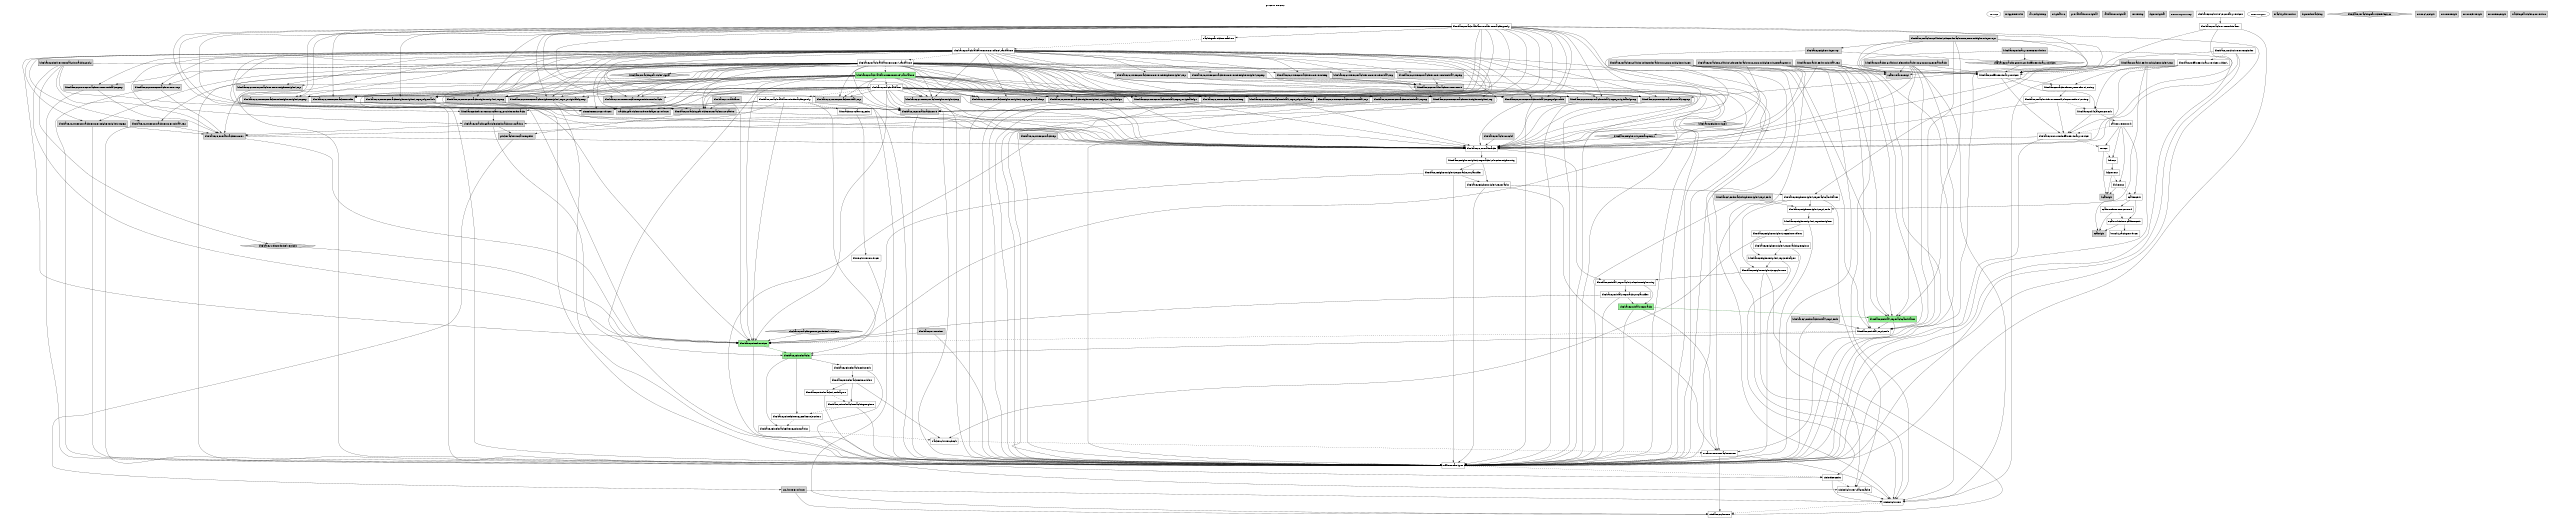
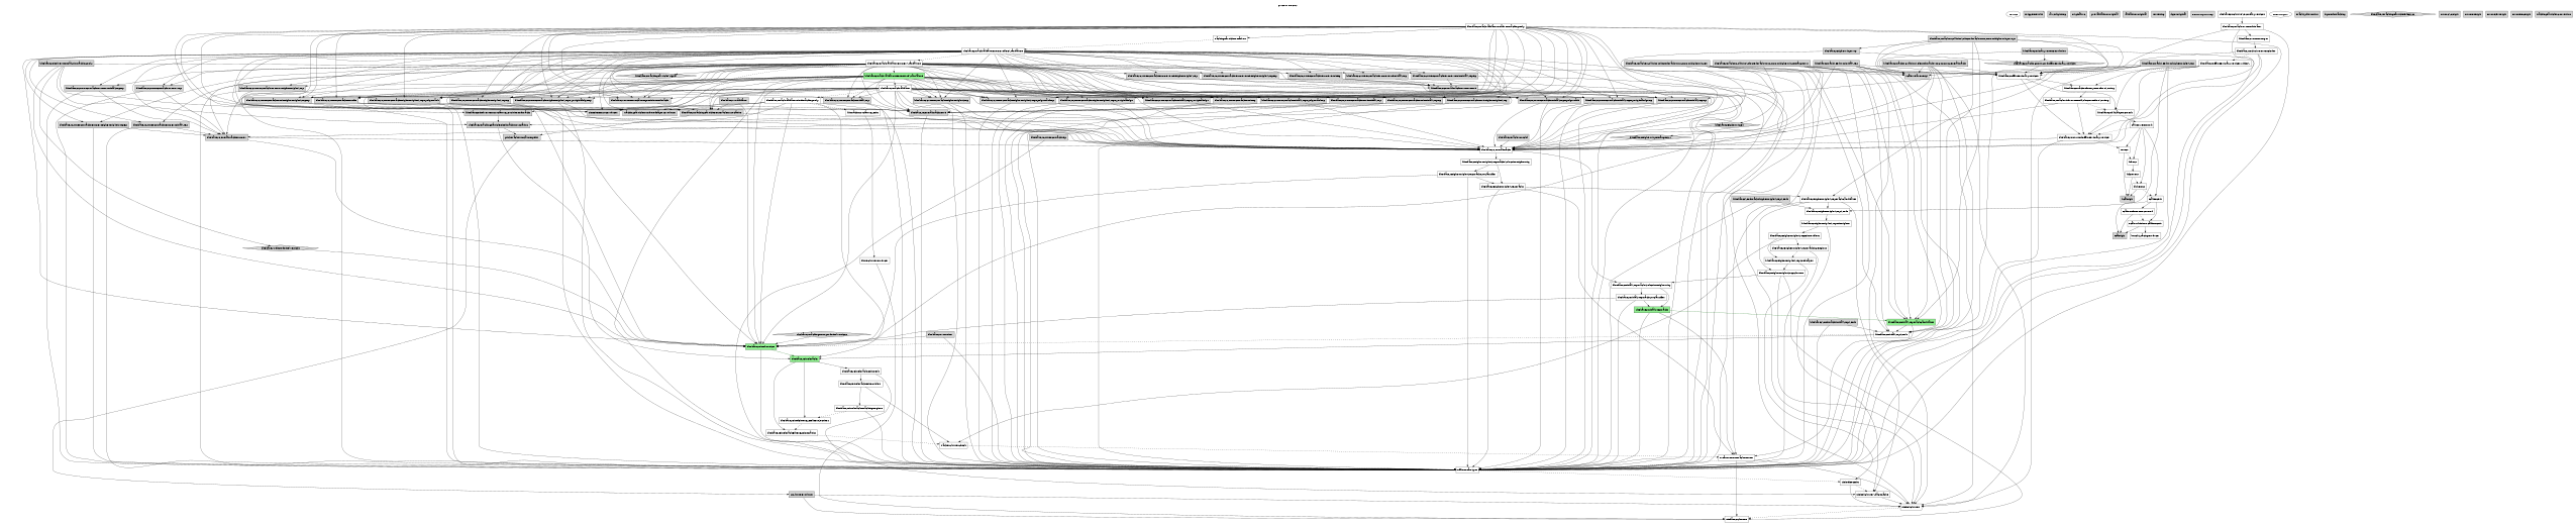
  digraph {
    label="process RECO2"
    labelloc=top
    node [color=black fillcolor=lightgrey shape=box style=filled]
    n1 [fillcolor=white label=source shape=oval]
    n2 [label=TriggerResults shape=note]
    n3 [label=raw2digi_step]
    n4 [label=original_v6]
    n5 [label=prevalidation_original]
    n6 [label=validation_original]
    n7 [label=vertexing]
    n8 [label=dqm_original]
    n9 [label=DQMoutput_step]
    n10 [fillcolor=white label=siPhase2Clusters]
    n11 [fillcolor=white label=siPixelClusters]
    n12 [fillcolor=white label=siPixelClusterShapeCache]
    n13 [fillcolor=white label=siPixelRecHits]
    n14 [fillcolor=white label=offlineBeamSpot]
    n15 [fillcolor=white label=MeasurementTrackerEvent]
    n16 [fillcolor=white label=trackerClusterCheck]
    n17 [fillcolor=white label=hltPhase2PixelTrackFilterByKinematics]
    n18 [fillcolor=white label=hltPhase2PixelFitterByHelixProjections]
    n19 [fillcolor=white label=hltPhase2PixelTracksTrackingRegions]
-   n20 [fillcolor=white label=hltPhase2PixelTracksSeedLayers]
    n21 [fillcolor=white label=hltPhase2PixelTracksHitDoublets]
    n22 [fillcolor=white label=hltPhase2PixelTracksHitSeeds]
    n23 [fillcolor=lightgreen label=hltPhase2PixelTracks]
    n24 [fillcolor=lightgreen label=hltPhase2PixelVertices]
    n25 [fillcolor=white label=hltPhase2InitialStepSeeds]
    n26 [fillcolor=lightgreen label=hltPhase2InitialStepTrackCandidates]
    n27 [fillcolor=lightgreen label=hltPhase2InitialStepTracks]
    n28 [fillcolor=white label=hltPhase2InitialStepTrackCutClassifier]
    n29 [fillcolor=white label=hltPhase2InitialStepTracksSelectionHighPurity]
    n30 [fillcolor=white label=hltPhase2HighPtTripletStepClusters]
    n31 [fillcolor=white label=hltPhase2HighPtTripletStepSeedLayers]
    n32 [fillcolor=white label=hltPhase2HighPtTripletStepTrackingRegions]
    n33 [fillcolor=white label=hltPhase2HighPtTripletStepHitDoublets]
    n34 [fillcolor=white label=hltPhase2HighPtTripletStepHitTriplets]
    n35 [fillcolor=white label=hltPhase2HighPtTripletStepSeeds]
    n36 [fillcolor=white label=hltPhase2HighPtTripletStepTrackCandidates]
    n37 [fillcolor=white label=hltPhase2HighPtTripletStepTracks]
    n38 [fillcolor=white label=hltPhase2HighPtTripletStepTrackCutClassifier]
    n39 [fillcolor=white label=hltPhase2HighPtTripletStepTracksSelectionHighPurity]
    n40 [fillcolor=white label=hltPhase2GeneralTracks]
    n41 [fillcolor=white label=hltTPClusterProducer]
    n42 [fillcolor=white label=hltTrackAssociatorByHits]
    n43 [fillcolor=white label=hltPhase2TrackValidatorPixelTrackingOnly]
    n44 [label=hltPhase2PixelVertexAssociatorByPositionAndTracks]
    n45 [label=hltPhase2TrackingParticlePixelTrackAsssociation]
    n46 [label=simHitTPAssocProducer]
    n47 [label=trackingParticleNumberOfLayersProducer]
    n48 [label=quickTrackAssociatorByHits]
    n49 [fillcolor=white label=hltPhase2TrackValidator]
    n50 [label=hltPhase2CutsRecoTracksBtvLike]
    n51 [label=hltPhase2CutsRecoTracksHighPtTripletStep]
    n52 [label=hltPhase2CutsRecoTracksHighPtTripletStepByAlgoMask]
    n53 [label=hltPhase2CutsRecoTracksHighPtTripletStepByAlgoMaskHp]
    n54 [label=hltPhase2CutsRecoTracksHighPtTripletStepByOriginalAlgo]
    n55 [label=hltPhase2CutsRecoTracksHighPtTripletStepByOriginalAlgoHp]
    n56 [label=hltPhase2CutsRecoTracksHighPtTripletStepHp]
    n57 [label=hltPhase2CutsRecoTracksInitialStep]
    n58 [label=hltPhase2CutsRecoTracksInitialStepByAlgoMask]
    n59 [label=hltPhase2CutsRecoTracksInitialStepByAlgoMaskHp]
    n60 [label=hltPhase2CutsRecoTracksInitialStepByOriginalAlgo]
    n61 [label=hltPhase2CutsRecoTracksInitialStepByOriginalAlgoHp]
    n62 [label=hltPhase2CutsRecoTracksInitialStepHp]
    n63 [label=hltPhase2CutsRecoTracksPt09HighPtTripletStep]
    n64 [label=hltPhase2CutsRecoTracksPt09HighPtTripletStepHp]
    n65 [label=hltPhase2CutsRecoTracksPt09Hp]
    n66 [label=hltPhase2CutsRecoTracksPt09InitialStep]
    n67 [label=hltPhase2CutsRecoTracksPt09InitialStepHp]
    n68 [label=hltPhase2GeneralTracksPt09]
    n69 [label=hltPhase2TrackingParticleRecoTrackAsssociation]
    n70 [label=hltPhase2VertexAssociatorByPositionAndTracks]
    n71 [fillcolor=lightgreen label=hltPhase2TrackValidatorTPPtLess09Standalone]
    n72 [fillcolor=white label=hltPhase2TrackValidatorFromPVStandalone]
    n73 [label=hltPhase2CutsRecoTracksFromPVHighPtTripletStep]
    n74 [label=hltPhase2CutsRecoTracksFromPVHighPtTripletStepHp]
    n75 [label=hltPhase2CutsRecoTracksFromPVHp]
    n76 [label=hltPhase2CutsRecoTracksFromPVInitialStep]
    n77 [label=hltPhase2CutsRecoTracksFromPVInitialStepHp]
    n78 [label=hltPhase2CutsRecoTracksFromPVPt09HighPtTripletStep]
    n79 [label=hltPhase2CutsRecoTracksFromPVPt09HighPtTripletStepHp]
    n80 [label=hltPhase2CutsRecoTracksFromPVPt09Hp]
    n81 [label=hltPhase2CutsRecoTracksFromPVPt09InitialStep]
    n82 [label=hltPhase2CutsRecoTracksFromPVPt09InitialStepHp]
    n83 [label=hltPhase2GeneralTracksFromPV]
    n84 [label=hltPhase2GeneralTracksFromPVPt09]
    n85 [label=hltPhase2TrackingParticlesSignal shape=diamond]
    n86 [fillcolor=white label=hltPhase2TrackValidatorFromPVAllTPStandalone]
    n87 [fillcolor=white label=trackingParticlesBHadron]
    n88 [fillcolor=white label=hltPhase2TrackValidatorBHadronTrackingOnly]
    n89 [fillcolor=white label=bunchSpacingProducer]
    n90 [fillcolor=white label=ecalMultiFitUncalibRecHit]
    n91 [label=ecalDigis]
    n92 [fillcolor=white label=ecalDetIdToBeRecovered]
    n93 [fillcolor=white label=ecalRecHit]
    n94 [fillcolor=white label=hbhereco]
    n95 [label=hcalDigis]
    n96 [fillcolor=white label=hfprereco]
    n97 [fillcolor=white label=hfreco]
    n98 [fillcolor=white label=horeco]
    n99 [fillcolor=white label=hltPhase2UnsortedOfflinePrimaryVertices]
    n100 [fillcolor=white label=caloTowerForTrk]
    n101 [fillcolor=white label=hltPhase2Ak4CaloJetsForTrk]
    n102 [fillcolor=white label=hltPhase2TrackWithVertexRefSelectorBeforeSorting]
    n103 [fillcolor=white label=hltPhase2TrackRefsForJetsBeforeSorting]
    n104 [fillcolor=white label=hltPhase2OfflinePrimaryVertices]
    n105 [fillcolor=white label=hltPhase2OfflinePrimaryVerticesWithBS]
    n106 [fillcolor=white label=hltPhase2InclusiveVertexFinder]
+   n107 [fillcolor=white label=hltPhase2VertexMerger]
    n108 [fillcolor=white label=hltPhase2TrackVertexArbitrator]
    n109 [fillcolor=white label=hltPhase2InclusiveSecondaryVertices]
    n110 [fillcolor=white label=DQMoutput shape=oval]
    n111 [label=TrackSplitMonitor]
    n112 [label=dqmInfoTracking]
    n113 [label=hltPhase2CutsRecoTracksHp]
    n114 [label=hltPhase2HighPurityPV0p1]
    n115 [label=hltPhase2TrackingDQMgoodOfflinePrimaryVertices shape=diamond]
    n116 [label=hltPhase2HighPurityPt1 shape=diamond]
    n117 [label=hltPhase2HighPurityPtRange0to1 shape=diamond]
    n118 [label=hltPhase2PixelVertexAnalysisTrackingOnly]
    n119 [label=hltPhase2SelectedPixelVertices shape=diamond]
    n120 [label=hltPhase2PrimaryVertexResolution]
    n121 [label=scalersRawToDigi]
    n122 [label=hltPhase2PvMonitor]
    n123 [label=hltPhase2SeedTrackshighPtTripletStepSeeds]
    n124 [label=hltPhase2SeedTracksinitialStepSeeds]
    n125 [label=hltPhase2TrackMon_ckf]
    n126 [label=hltPhase2TrackSeedMonhighPtTripletStep]
    n127 [label=hltPhase2TrackSeedMoninitialStep]
    n128 [label=hltPhase2TrackerCollisionSelectedTrackMonCommongeneralTracks]
    n129 [label=hltPhase2TrackerCollisionSelectedTrackMonCommonhighPurityPV0p1]
    n130 [label=hltPhase2TrackerCollisionSelectedTrackMonCommonhighPurityPt1]
    n131 [label=hltPhase2TrackerCollisionSelectedTrackMonCommonhighPurityPtRange0to1]
    n132 [label=hltPhase2TrackingDQMgoodPixelVertices shape=diamond]
    n133 [label=tpClusterProducer]
    n134 [label=hltPhase2TrackingParticlesElectron shape=diamond]
    n135 [label=hltPhase2V0Validator]
    n136 [label=muonCSCDigis]
    n137 [label=muonDTDigis]
    n138 [label=muonGEMDigis]
    n139 [label=muonRPCDigis]
    n140 [label=trackingParticlesConversion]
    n11 -> n10 [style=dashed]
    n12 -> n11
    n13 -> n11
    n13 -> n12 [style=dashed]
    n14 -> n13 [style=dashed]
    n15 -> n10
    n15 -> n11
    n15 -> n14 [style=dashed]
    n16 -> n15 [style=dashed]
    n17 -> n16 [style=dashed]
    n18 -> n17 [style=dashed]
    n19 -> n14
    n19 -> n18 [style=dashed]
-   n20 -> n13
-   n20 -> n19 [style=dashed]
    n21 -> n16
    n21 -> n19
-   n21 -> n20
    n22 -> n12
    n22 -> n21
    n23 -> n17
    n23 -> n18
    n23 -> n22
    n24 -> n14
    n24 -> n23 [color=darkgreen]
    n25 -> n23
    n25 -> n24 [style=dashed]
    n26 -> n15
    n26 -> n25
    n27 -> n14
    n27 -> n15
    n27 -> n26 [color=darkgreen]
    n28 -> n14
    n28 -> n24
    n28 -> n27
    n29 -> n27
    n29 -> n28
    n30 -> n10
    n30 -> n11
    n30 -> n29
    n31 -> n13
    n31 -> n30
    n32 -> n14
    n32 -> n31 [style=dashed]
    n33 -> n16
    n33 -> n31
    n33 -> n32
    n34 -> n12
    n34 -> n33
    n35 -> n34
    n36 -> n12
    n36 -> n15
    n36 -> n30
    n36 -> n35
    n37 -> n14
    n37 -> n15
    n37 -> n36
    n38 -> n14
    n38 -> n24
    n38 -> n37
    n39 -> n37
    n39 -> n38
    n40 -> n29
    n40 -> n39
    n41 -> n10
    n42 -> n41
    n43 -> n14
    n43 -> n23
    n43 -> n24
    n43 -> n42 [style=dashed]
    n43 -> n44
    n43 -> n45
    n43 -> n46
    n43 -> n47
    n44 -> n45
    n45 -> n23
    n45 -> n48
    n48 -> n133
    n49 -> n14
    n49 -> n24
    n49 -> n40
    n49 -> n43 [style=dashed]
    n49 -> n46
    n49 -> n47
    n49 -> n50
    n49 -> n51
    n49 -> n52
    n49 -> n53
    n49 -> n54
    n49 -> n55
    n49 -> n56
    n49 -> n57
    n49 -> n58
    n49 -> n59
    n49 -> n60
    n49 -> n61
    n49 -> n62
    n49 -> n63
    n49 -> n64
    n49 -> n65
    n49 -> n66
    n49 -> n67
    n49 -> n68
    n49 -> n69
    n49 -> n70
    n50 -> n14
    n50 -> n24
    n50 -> n40
    n51 -> n14
    n51 -> n40
    n52 -> n14
    n52 -> n40
    n53 -> n14
    n53 -> n40
    n54 -> n14
    n54 -> n40
    n55 -> n14
    n55 -> n40
    n56 -> n14
    n56 -> n40
    n57 -> n14
    n57 -> n40
    n58 -> n14
    n58 -> n40
    n59 -> n14
    n59 -> n40
    n60 -> n14
    n60 -> n40
    n61 -> n14
    n61 -> n40
    n62 -> n14
    n62 -> n40
    n63 -> n14
    n63 -> n68
+   n64 -> n14
    n64 -> n68
    n65 -> n14
    n65 -> n68
    n66 -> n14
    n66 -> n68
    n67 -> n14
    n67 -> n68
    n68 -> n14
    n68 -> n40
    n69 -> n40
    n69 -> n48
    n70 -> n69
    n71 -> n14
    n71 -> n24
    n71 -> n40
    n71 -> n46
    n71 -> n47
    n71 -> n49 [style=dashed]
    n71 -> n50
    n71 -> n51
    n71 -> n52
    n71 -> n53
    n71 -> n54
    n71 -> n55
    n71 -> n56
    n71 -> n57
    n71 -> n58
    n71 -> n59
    n71 -> n60
    n71 -> n61
    n71 -> n62
    n71 -> n63
    n71 -> n64
    n71 -> n65
    n71 -> n66
    n71 -> n67
    n71 -> n68
    n71 -> n69
    n71 -> n70
    n72 -> n14
    n72 -> n24
    n72 -> n40
    n72 -> n46
    n72 -> n47
    n72 -> n50
    n72 -> n51
    n72 -> n52
    n72 -> n53
    n72 -> n54
    n72 -> n55
    n72 -> n56
    n72 -> n57
    n72 -> n58
    n72 -> n59
    n72 -> n60
    n72 -> n61
    n72 -> n62
    n72 -> n63
    n72 -> n64
    n72 -> n65
    n72 -> n66
    n72 -> n67
    n72 -> n68
-   n72 -> n69
+   n72 -> n69 [style=dashed]
    n72 -> n70
    n72 -> n71 [style=dashed]
    n72 -> n73
    n72 -> n74
    n72 -> n75
    n72 -> n76
    n72 -> n77
    n72 -> n78
    n72 -> n79
    n72 -> n80
    n72 -> n81
    n72 -> n82
    n72 -> n83
    n72 -> n84
    n72 -> n85
    n73 -> n14
-   n45 -> n83
+   n73 -> n83
    n74 -> n14
    n74 -> n83
    n75 -> n14
    n75 -> n83
    n76 -> n14
    n76 -> n83
    n77 -> n14
    n77 -> n83
    n78 -> n14
    n78 -> n84
    n79 -> n14
    n79 -> n84
    n80 -> n14
    n80 -> n84
    n81 -> n14
    n81 -> n84
    n82 -> n14
    n82 -> n84
    n83 -> n24
    n83 -> n40
    n84 -> n14
    n84 -> n83
    n86 -> n14
    n86 -> n24
    n86 -> n40
    n86 -> n46
    n86 -> n47
    n86 -> n50
    n86 -> n51
    n86 -> n52
    n86 -> n53
    n86 -> n54
    n86 -> n55
    n86 -> n56
    n86 -> n57
    n86 -> n58
    n86 -> n59
    n86 -> n60
    n86 -> n61
    n86 -> n62
    n86 -> n63
    n86 -> n64
    n86 -> n65
    n86 -> n66
    n86 -> n67
    n86 -> n68
    n86 -> n69
    n86 -> n70
    n86 -> n72 [style=dashed]
    n86 -> n73
    n86 -> n74
    n86 -> n75
    n86 -> n76
    n86 -> n77
    n86 -> n78
    n86 -> n79
    n86 -> n80
    n86 -> n81
    n86 -> n82
    n86 -> n83
    n86 -> n84
    n87 -> n86 [style=dashed]
    n88 -> n14
    n88 -> n24
    n88 -> n40
    n88 -> n46
    n88 -> n47
    n88 -> n50
    n88 -> n51
    n88 -> n52
    n88 -> n53
    n88 -> n54
    n88 -> n55
    n88 -> n56
    n88 -> n58
    n88 -> n59
    n88 -> n60
    n88 -> n61
    n88 -> n62
    n88 -> n63
    n88 -> n64
    n88 -> n65
    n88 -> n66
    n88 -> n67
    n88 -> n68
    n88 -> n69
    n88 -> n70
    n88 -> n87
    n90 -> n89
    n90 -> n91
    n92 -> n90 [style=dashed]
    n92 -> n91
    n93 -> n90
    n93 -> n91
    n93 -> n92
    n94 -> n93 [style=dashed]
    n94 -> n95
    n96 -> n94 [style=dashed]
    n96 -> n95
    n97 -> n96
    n98 -> n95
    n98 -> n97 [style=dashed]
    n99 -> n14
    n99 -> n40
    n99 -> n98 [style=dashed]
    n100 -> n93
    n100 -> n94
    n100 -> n97
    n100 -> n98
    n100 -> n99 [style=dashed]
    n101 -> n99
    n101 -> n100
    n102 -> n40
    n102 -> n99
    n102 -> n101 [style=dashed]
    n103 -> n102
    n104 -> n99
    n104 -> n101
    n104 -> n103
    n105 -> n99
    n105 -> n101
    n105 -> n103
    n105 -> n104 [style=dashed]
    n106 -> n14
    n106 -> n40
    n106 -> n104
    n106 -> n105 [style=dashed]
+   n107 -> n106
    n108 -> n14
    n108 -> n40
    n108 -> n104
+   n108 -> n107
    n109 -> n108
    n113 -> n14
    n113 -> n40
    n114 -> n40
    n114 -> n115
    n115 -> n104
    n116 -> n40
    n117 -> n40
    n118 -> n24
    n118 -> n44
    n118 -> n45
    n118 -> n104
    n118 -> n119
    n119 -> n24
    n120 -> n14
    n120 -> n115
    n120 -> n121
    n122 -> n14
    n122 -> n24
    n123 -> n14
    n123 -> n35
    n124 -> n14
    n124 -> n25
    n125 -> n40
    n126 -> n11
    n126 -> n14
    n126 -> n35
    n126 -> n36
    n126 -> n40
    n126 -> n104
    n126 -> n121
    n127 -> n11
    n127 -> n14
    n127 -> n25
    n127 -> n26
    n127 -> n40
    n127 -> n104
    n127 -> n121
    n128 -> n11
    n128 -> n14
    n128 -> n25
    n128 -> n26
    n128 -> n40
    n128 -> n104
    n128 -> n121
    n129 -> n11
    n129 -> n14
    n129 -> n25
    n129 -> n26
    n129 -> n104
    n129 -> n114
    n129 -> n121
    n130 -> n11
    n130 -> n14
    n130 -> n25
    n130 -> n26
    n130 -> n40
    n130 -> n104
    n130 -> n116
    n130 -> n121
    n131 -> n11
    n131 -> n14
    n131 -> n25
    n131 -> n26
    n131 -> n40
    n131 -> n104
    n131 -> n117
    n131 -> n121
    n132 -> n24
    n133 -> n10
    n133 -> n11
    n135 -> n24
    n135 -> n69
  }
